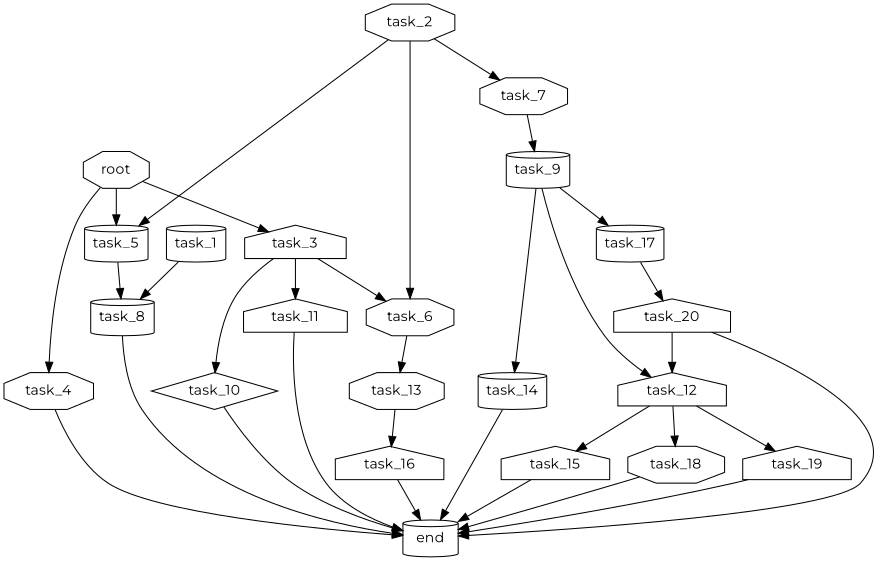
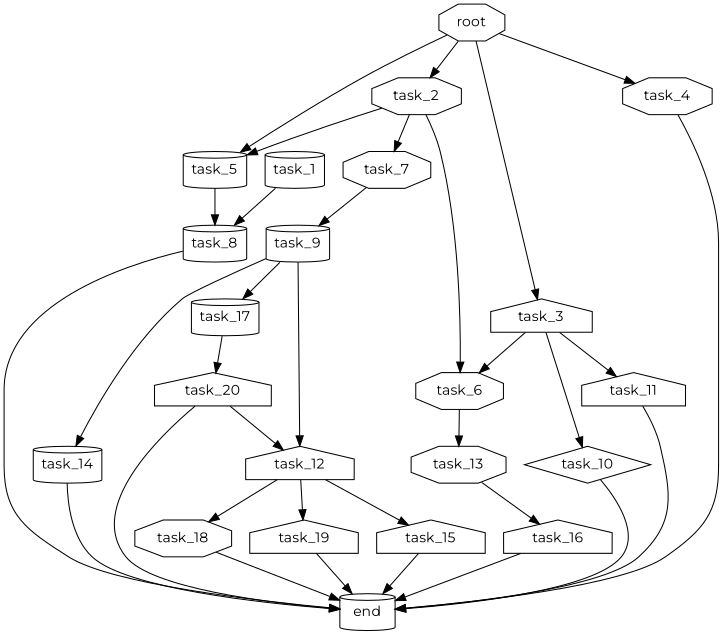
  digraph {
    fontname=Montserrat
    node [fontname=Montserrat shape=octagon]
    edge [fontname=Montserrat]
    root
    task_2
    task_3 [shape=house]
    task_4
    task_5 [shape=cylinder]
    task_1 [shape=cylinder]
    task_8 [shape=cylinder]
    task_6
    task_7
    task_10 [shape=diamond]
    task_11 [shape=house]
    end [shape=cylinder]
    task_13
    task_9 [shape=cylinder]
    task_16 [shape=house]
    task_12 [shape=house]
    task_14 [shape=cylinder]
    task_17 [shape=cylinder]
    task_15 [shape=house]
    task_18
    task_19 [shape=house]
    task_20 [shape=house]
+   root -> task_2
    root -> task_3
    root -> task_4
    root -> task_5
    task_2 -> task_5
    task_2 -> task_6
    task_2 -> task_7
    task_3 -> task_6
    task_3 -> task_10
    task_3 -> task_11
    task_4 -> end
    task_5 -> task_8
    task_1 -> task_8
    task_8 -> end
    task_6 -> task_13
    task_7 -> task_9
    task_10 -> end
    task_11 -> end
    task_13 -> task_16
    task_9 -> task_12
    task_9 -> task_14
    task_9 -> task_17
    task_16 -> end
    task_12 -> task_15
    task_12 -> task_18
    task_12 -> task_19
    task_14 -> end
    task_17 -> task_20
    task_15 -> end
    task_18 -> end
    task_19 -> end
    task_20 -> end
    task_20 -> task_12
  }
